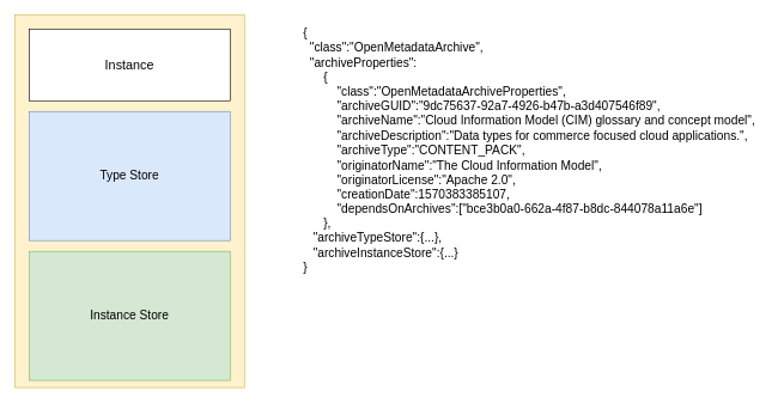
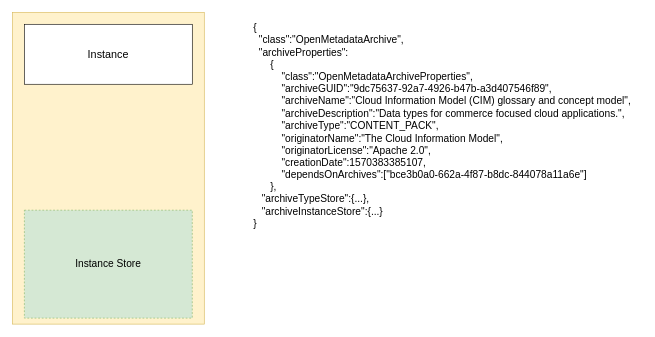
  <mxCell id="0" />
  <mxCell id="1" parent="0" />
  <mxCell id="2" value="" style="rounded=0;whiteSpace=wrap;html=1;fillColor=#fff2cc;strokeColor=#d6b656;" parent="1" vertex="1"><mxGeometry x="20" y="20" width="320" height="520" as="geometry" /></mxCell>
  <mxCell id="3" value="Instance" style="rounded=0;whiteSpace=wrap;html=1;fontSize=18;" parent="1" vertex="1"><mxGeometry x="40" y="40" width="280" height="100" as="geometry" /></mxCell>
- <mxCell id="4" value="Type Store" style="rounded=0;whiteSpace=wrap;html=1;fontSize=17;fillColor=#dae8fc;strokeColor=#6c8ebf;" parent="1" vertex="1"><mxGeometry x="40" y="155" width="280" height="180" as="geometry" /></mxCell>
- <mxCell id="5" value="Instance Store" style="rounded=0;whiteSpace=wrap;html=1;fontSize=17;fillColor=#d5e8d4;strokeColor=#82b366;" parent="1" vertex="1"><mxGeometry x="40" y="350" width="280" height="180" as="geometry" /></mxCell>
+ <mxCell id="5" value="Instance Store" style="rounded=0;whiteSpace=wrap;html=1;fontSize=17;fillColor=#d5e8d4;strokeColor=#82b366;dashed=1;" parent="1" vertex="1"><mxGeometry x="40" y="350" width="280" height="180" as="geometry" /></mxCell>
  <mxCell id="6" value="{&lt;br&gt;&amp;nbsp; &quot;class&quot;:&quot;OpenMetadataArchive&quot;,&lt;br&gt;&amp;nbsp; &quot;archiveProperties&quot;:&lt;br&gt;&amp;nbsp; &amp;nbsp; &amp;nbsp; {&lt;br&gt;&amp;nbsp; &amp;nbsp; &amp;nbsp; &amp;nbsp; &amp;nbsp; &quot;class&quot;:&quot;OpenMetadataArchiveProperties&quot;,&lt;br&gt;&amp;nbsp; &amp;nbsp; &amp;nbsp; &amp;nbsp; &amp;nbsp; &quot;archiveGUID&quot;:&quot;9dc75637-92a7-4926-b47b-a3d407546f89&quot;,&lt;br&gt;&amp;nbsp; &amp;nbsp; &amp;nbsp; &amp;nbsp; &amp;nbsp; &quot;archiveName&quot;:&quot;Cloud Information Model (CIM) glossary and concept model&quot;,&lt;br&gt;&amp;nbsp; &amp;nbsp; &amp;nbsp; &amp;nbsp; &amp;nbsp; &quot;archiveDescription&quot;:&quot;Data types for commerce focused cloud applications.&quot;,&lt;br&gt;&amp;nbsp; &amp;nbsp; &amp;nbsp; &amp;nbsp; &amp;nbsp; &quot;archiveType&quot;:&quot;CONTENT_PACK&quot;,&lt;br&gt;&amp;nbsp; &amp;nbsp; &amp;nbsp; &amp;nbsp; &amp;nbsp; &quot;originatorName&quot;:&quot;The Cloud Information Model&quot;,&lt;br&gt;&amp;nbsp; &amp;nbsp; &amp;nbsp; &amp;nbsp; &amp;nbsp; &quot;originatorLicense&quot;:&quot;Apache 2.0&quot;,&lt;br&gt;&amp;nbsp; &amp;nbsp; &amp;nbsp; &amp;nbsp; &amp;nbsp; &quot;creationDate&quot;:1570383385107,&lt;br&gt;&amp;nbsp; &amp;nbsp; &amp;nbsp; &amp;nbsp; &amp;nbsp; &quot;dependsOnArchives&quot;:[&quot;bce3b0a0-662a-4f87-b8dc-844078a11a6e&quot;]&lt;br&gt;&amp;nbsp; &amp;nbsp; &amp;nbsp; },&amp;nbsp;&lt;br&gt;&amp;nbsp; &amp;nbsp;&quot;archiveTypeStore&quot;:{...},&lt;br&gt;&amp;nbsp; &amp;nbsp;&quot;archiveInstanceStore&quot;:{...}&lt;br&gt;}" style="text;html=1;fontSize=17;" parent="1" vertex="1"><mxGeometry x="420" y="30" width="650" height="500" as="geometry" /></mxCell>
